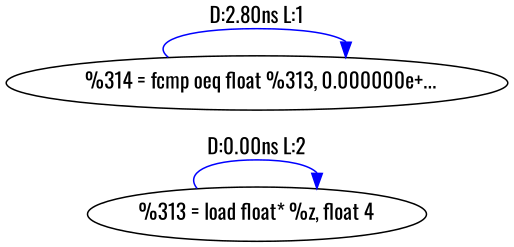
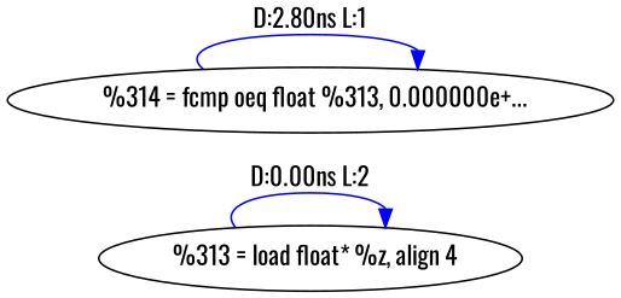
  digraph {
    rankdir=LR
    fontname=Oswald
    node [fontname=Oswald]
    edge [color=blue fontname=Oswald]
-   n1 [label="%313 = load float* %z, float 4"]
+   n1 [label="  %313 = load float* %z, align 4"]
    n2 [label="  %314 = fcmp oeq float %313, 0.000000e+..."]
    n1 -> n1 [label="D:0.00ns L:2"]
    n2 -> n2 [label="D:2.80ns L:1"]
  }
